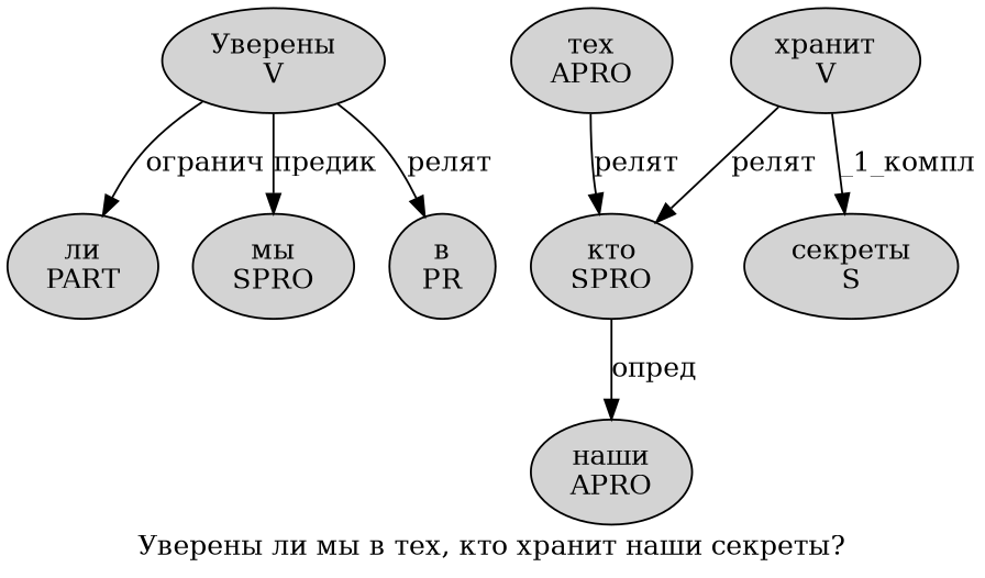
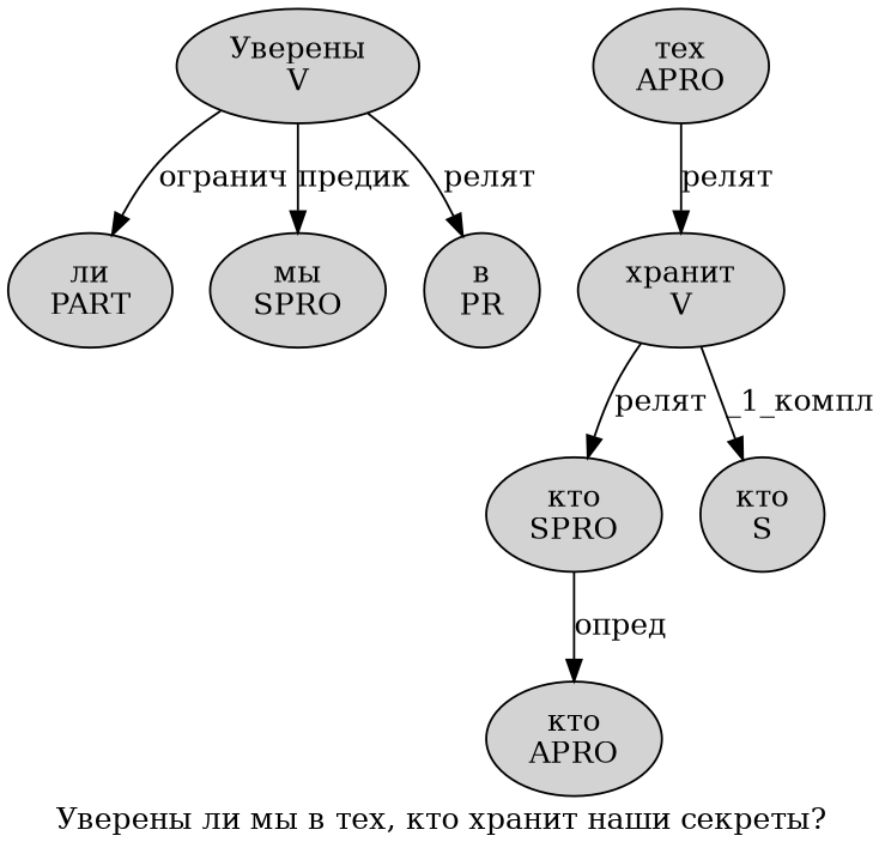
  digraph {
    label="Уверены ли мы в тех, кто хранит наши секреты?"
    node [fillcolor=lightgray penwidth=1 shape=ellipse style=filled]
    n1 [label="Уверены\nV"]
    n2 [label="ли\nPART"]
    n3 [label="мы\nSPRO"]
    n4 [label="в\nPR"]
    n5 [label="тех\nAPRO"]
    n6 [label="хранит\nV"]
    n7 [label="кто\nSPRO"]
-   n8 [label="секреты\nS"]
-   n9 [label="наши\nAPRO"]
+   n8 [label="кто\nS"]
+   n9 [label="кто\nAPRO"]
    n1 -> n2 [label="огранич"]
    n1 -> n3 [label="предик"]
    n1 -> n4 [label="релят"]
-   n5 -> n7 [label="релят"]
+   n5 -> n6 [label="релят"]
    n6 -> n7 [label="релят"]
    n6 -> n8 [label="_1_компл"]
    n7 -> n9 [label="опред"]
  }
